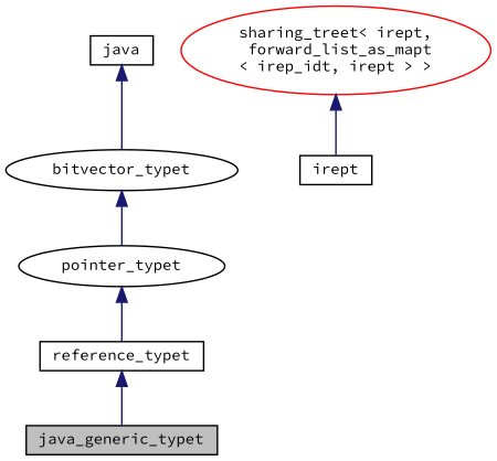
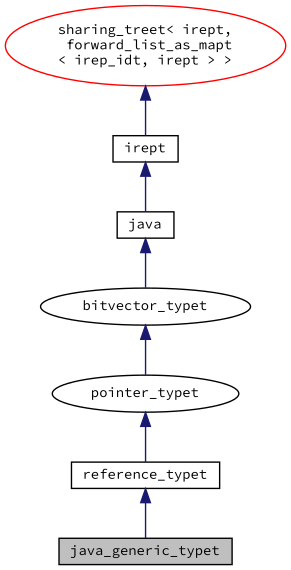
  digraph {
    fontname="Source Code Pro"
    node [color=black fontname="Source Code Pro" fontsize=10 shape=box]
    edge [color=midnightblue dir=back fontname="Source Code Pro" fontsize=10 labelfontname=Helvetica labelfontsize=10 style=solid]
    n1 [fillcolor=grey75 fontcolor=black height=0.2 label=java_generic_typet style=filled width=0.4]
    n2 [height=0.2 label=reference_typet width=0.4]
    n3 [height=0.2 label=pointer_typet shape=ellipse width=0.4]
    n4 [height=0.2 label=bitvector_typet shape=ellipse width=0.4]
    n5 [height=0.2 label=java width=0.4]
    n6 [height=0.2 label=irept width=0.4]
    n7 [color=red height=0.2 label="sharing_treet\< irept,\l forward_list_as_mapt\l\< irep_idt, irept \> \>" shape=ellipse width=0.4]
    n2 -> n1
    n3 -> n2
    n4 -> n3
    n5 -> n4
+   n6 -> n5
    n7 -> n6
  }
